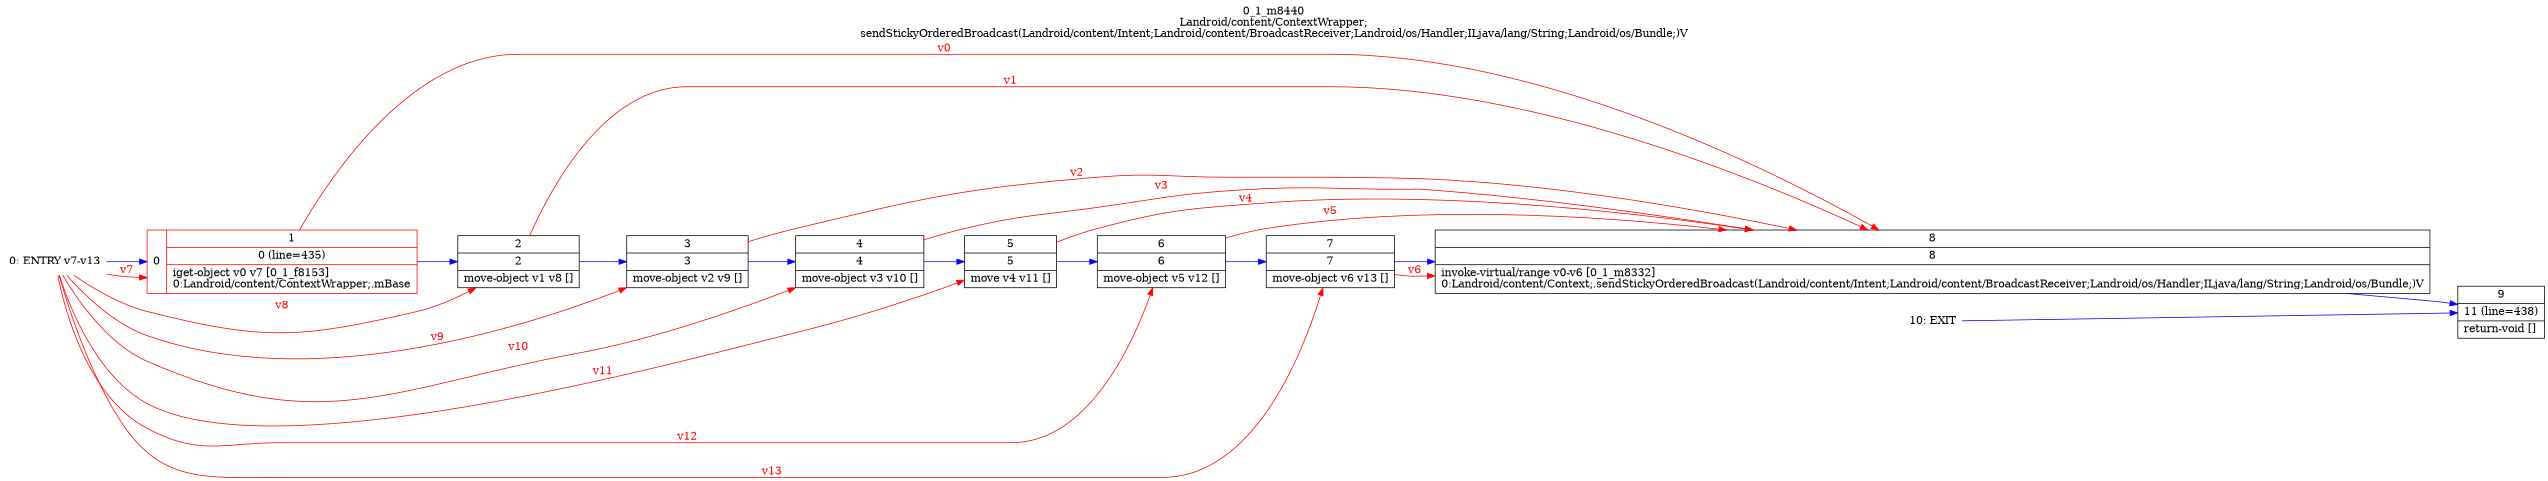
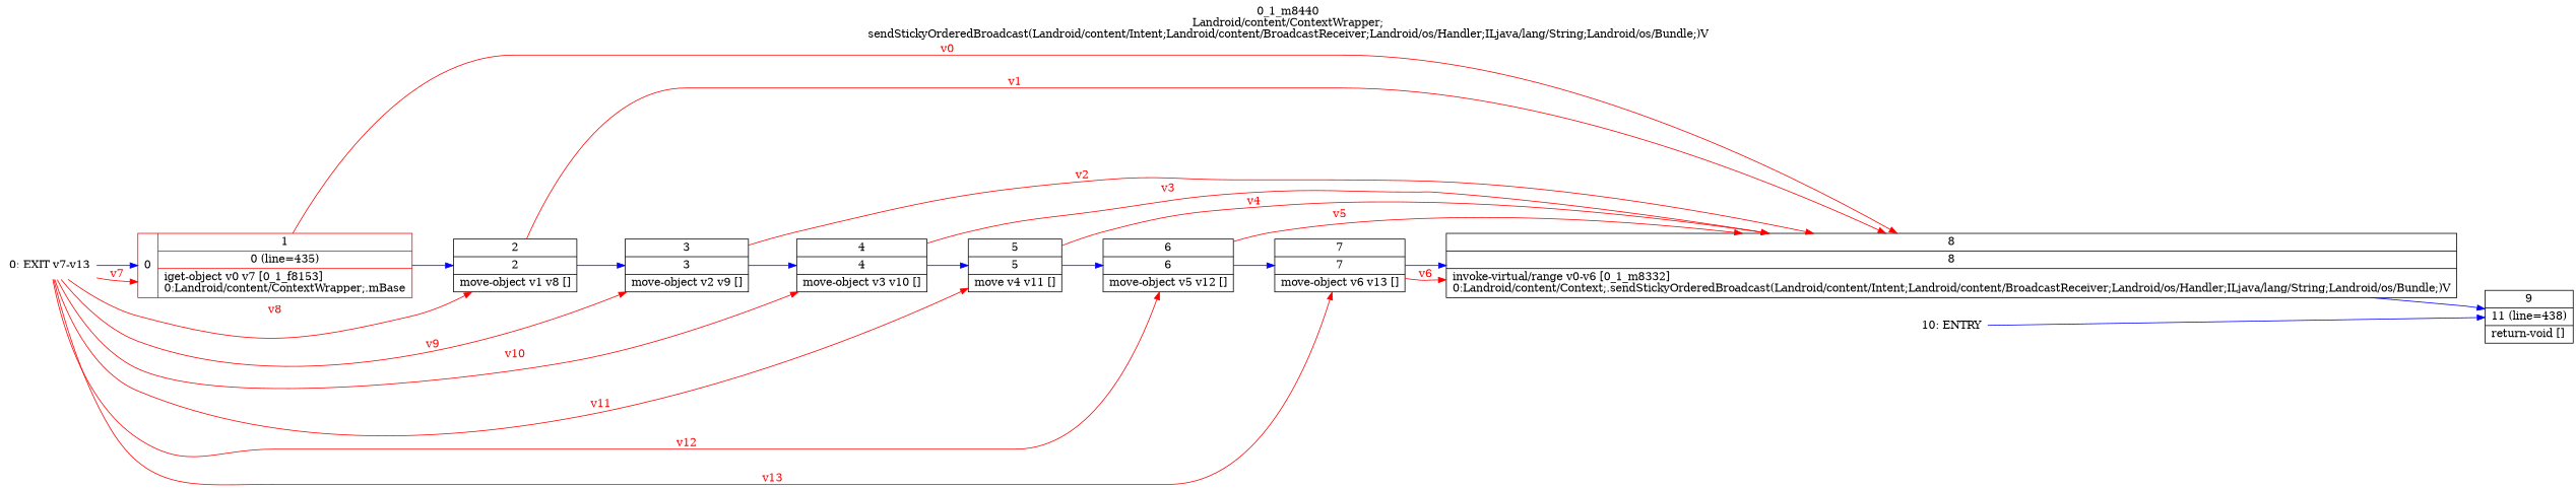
  digraph {
    label="0_1_m8440\nLandroid/content/ContextWrapper;\nsendStickyOrderedBroadcast(Landroid/content/Intent;Landroid/content/BroadcastReceiver;Landroid/os/Handler;ILjava/lang/String;Landroid/os/Bundle;)V"
    labelloc=t
    rankdir=LR
    node [shape=record]
    edge [color=red fontcolor=red]
-   n1 [label="0: ENTRY v7-v13" shape=plaintext]
+   n1 [label="0: EXIT v7-v13" shape=plaintext]
    n2 [color=red label="{0|{1|0 (line=435)|iget-object v0 v7 [0_1_f8153]\l0:Landroid/content/ContextWrapper;.mBase\l}}"]
    n3 [label="2|2|move-object v1 v8 []\l"]
    n4 [label="3|3|move-object v2 v9 []\l"]
    n5 [label="4|4|move-object v3 v10 []\l"]
    n6 [label="5|5|move v4 v11 []\l"]
    n7 [label="6|6|move-object v5 v12 []\l"]
    n8 [label="7|7|move-object v6 v13 []\l"]
    n9 [label="8|8|invoke-virtual/range v0-v6 [0_1_m8332]\l0:Landroid/content/Context;.sendStickyOrderedBroadcast(Landroid/content/Intent;Landroid/content/BroadcastReceiver;Landroid/os/Handler;ILjava/lang/String;Landroid/os/Bundle;)V\l"]
    n10 [label="9|11 (line=438)|return-void []\l"]
-   n11 [label="10: EXIT" shape=plaintext]
+   n11 [label="10: ENTRY" shape=plaintext]
    n1 -> n2 [color=blue fontcolor=blue weight=100]
    n1 -> n2 [label=v7]
    n1 -> n3 [label=v8]
    n1 -> n4 [label=v9]
    n1 -> n5 [label=v10]
    n1 -> n6 [label=v11]
    n1 -> n7 [label=v12]
    n1 -> n8 [label=v13]
    n2 -> n3 [color=blue fontcolor=blue weight=100]
    n2 -> n9 [label=v0]
    n3 -> n4 [color=blue fontcolor=blue weight=100]
    n3 -> n9 [label=v1]
    n4 -> n5 [color=blue fontcolor=blue weight=100]
    n4 -> n9 [label=v2]
    n5 -> n6 [color=blue fontcolor=blue weight=100]
    n5 -> n9 [label=v3]
    n6 -> n7 [color=blue fontcolor=blue weight=100]
    n6 -> n9 [label=v4]
    n7 -> n8 [color=blue fontcolor=blue weight=100]
    n7 -> n9 [label=v5]
    n8 -> n9 [color=blue fontcolor=blue weight=100]
    n8 -> n9 [label=v6]
    n9 -> n10 [color=blue fontcolor=blue weight=100]
    n11 -> n10 [color=blue fontcolor=blue weight=100]
  }
